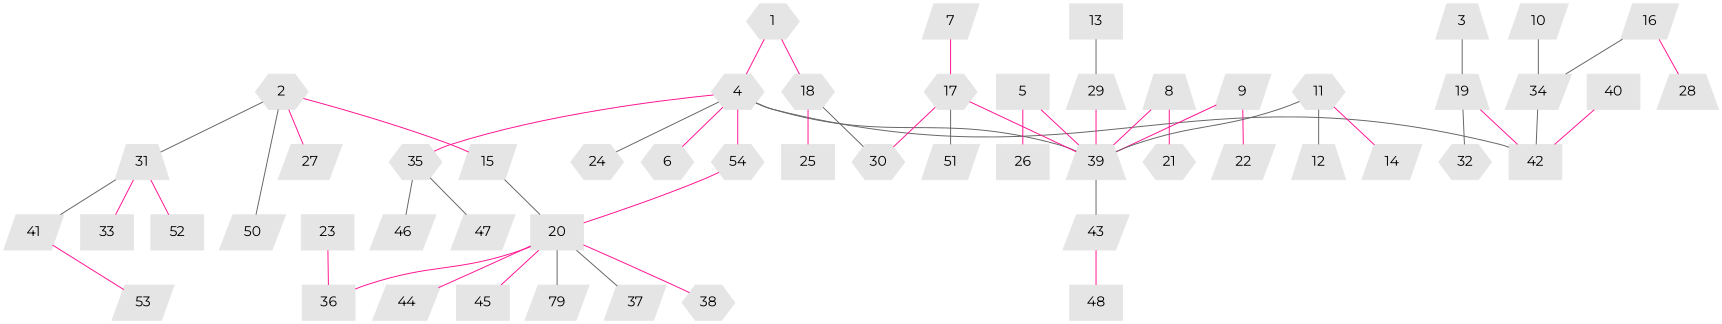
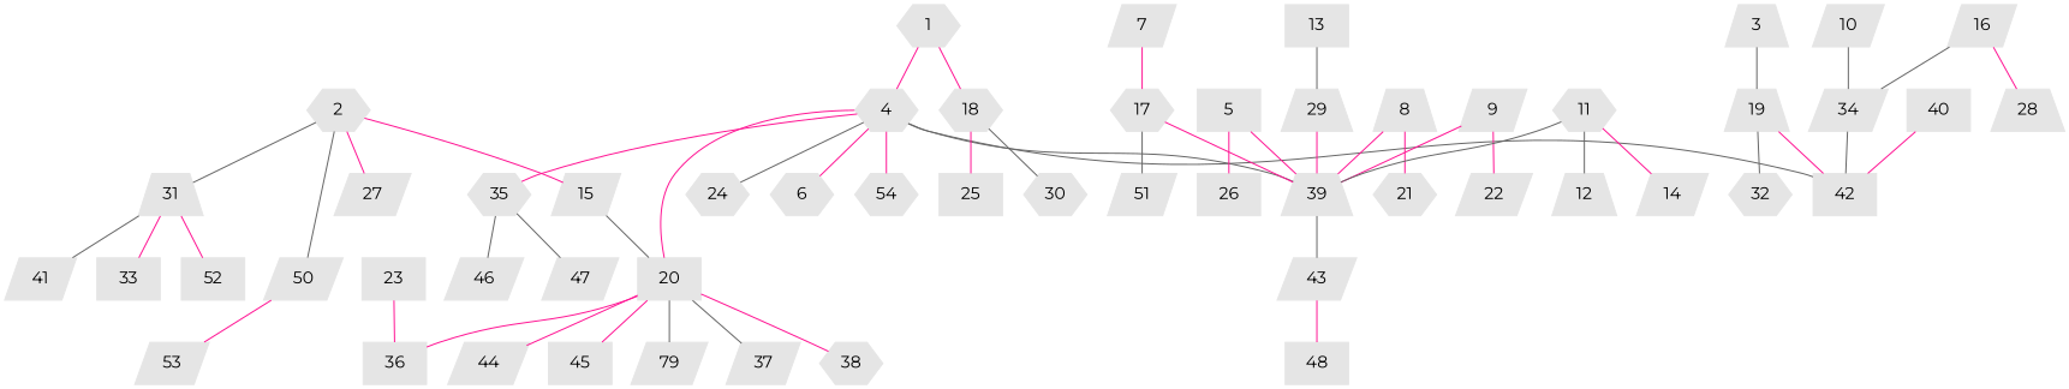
  graph {
    fontname=Montserrat
    node [color=gray90 fontname=Montserrat shape=parallelogram style=filled]
    edge [color=deeppink fontname=Montserrat weight=1.0]
    1 [shape=hexagon]
    4 [shape=hexagon]
    18 [shape=hexagon]
    6 [shape=hexagon]
    20 [shape=box]
    24 [shape=hexagon]
    35 [shape=hexagon]
    39 [shape=trapezium]
    42 [shape=box]
    54 [shape=hexagon]
    30 [shape=hexagon]
    25 [shape=box]
    2 [shape=hexagon]
    15
    27
    31 [shape=trapezium]
    50
    33 [shape=box]
    41
    52 [shape=box]
    3 [shape=trapezium]
    19 [shape=trapezium]
    32 [shape=hexagon]
    36 [shape=box]
    37
    38 [shape=hexagon]
    44
    45 [shape=box]
    n29 [label=79]
    46
    47
    43
    5 [shape=box]
    26 [shape=box]
    17 [shape=hexagon]
    7
    8 [shape=trapezium]
    21 [shape=hexagon]
    9
    22
    10
    34
    11 [shape=hexagon]
    12 [shape=trapezium]
    14
    13 [shape=box]
    29 [shape=trapezium]
    16
    28 [shape=trapezium]
    51
    23 [shape=box]
    53
    48 [shape=box]
    40 [shape=box]
    1 -- 4
    1 -- 18
    4 -- 6
-   54 -- 20
+   4 -- 20
    4 -- 24 [color=gray40]
    4 -- 35
    4 -- 39 [color=gray40]
    4 -- 42 [color=gray40 weight=2.0]
    4 -- 54
    18 -- 30 [color=gray40]
    18 -- 25
    20 -- 36
    20 -- 37 [color=gray40]
    20 -- 38
    20 -- 44
    20 -- 45
    20 -- n29 [color=gray40]
    35 -- 46 [color=gray40]
    35 -- 47 [color=gray40]
    39 -- 43 [color=gray40]
    2 -- 15
    2 -- 27
    2 -- 31 [color=gray40]
    2 -- 50 [color=gray40]
    15 -- 20 [color=gray40]
    31 -- 33
    31 -- 41 [color=gray40]
    31 -- 52
-   41 -- 53
+   50 -- 53
    3 -- 19 [color=gray40]
    19 -- 42
    19 -- 32 [color=gray40]
    43 -- 48
    5 -- 39
    5 -- 26
    17 -- 39
-   17 -- 30
    17 -- 51 [color=gray40]
    7 -- 17
    8 -- 39
    8 -- 21
    9 -- 39
    9 -- 22
    10 -- 34 [color=gray40]
    34 -- 42 [color=gray40]
    11 -- 39 [color=gray40]
    11 -- 12 [color=gray40]
    11 -- 14
    13 -- 29 [color=gray40]
    29 -- 39
    16 -- 34 [color=gray40]
    16 -- 28
    23 -- 36
    40 -- 42
  }
